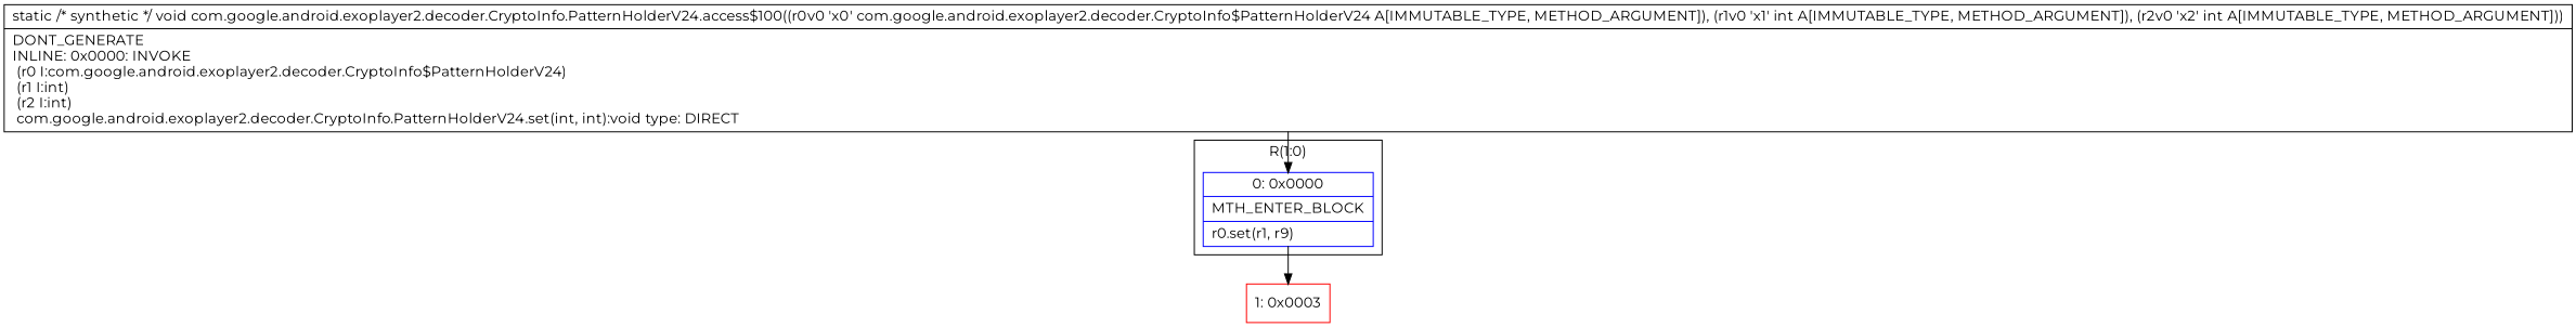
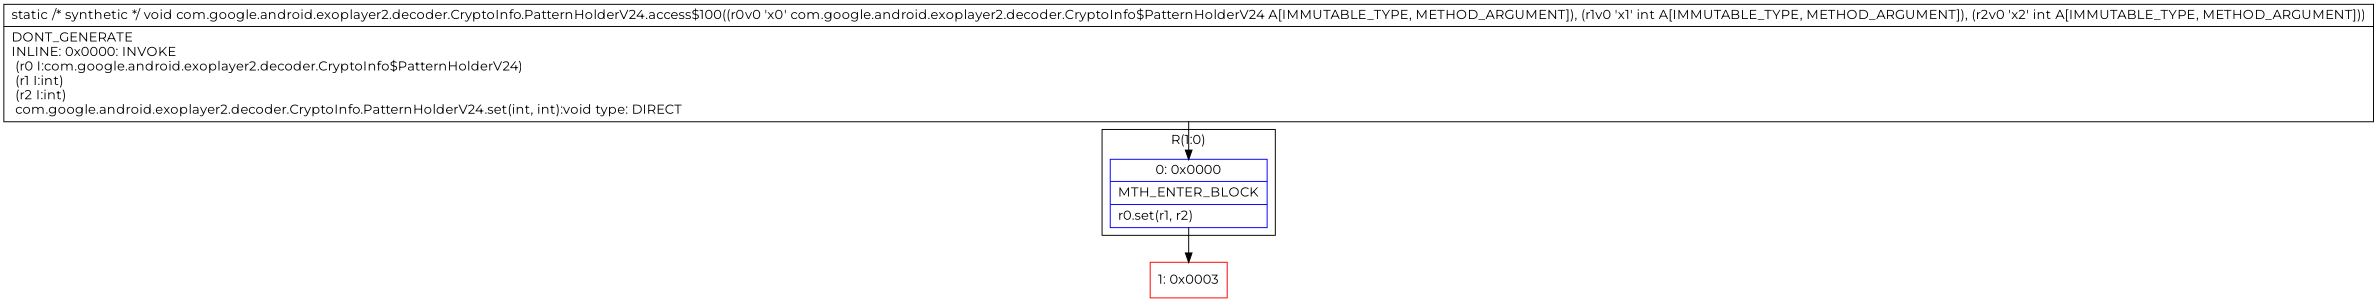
  digraph {
    fontname=Montserrat
    node [shape=record fontname=Montserrat]
    edge [fontname=Montserrat]
-   n1 [color=blue label="{0\:\ 0x0000|MTH_ENTER_BLOCK\l|r0.set(r1, r9)\l}"]
+   n1 [color=blue label="{0\:\ 0x0000|MTH_ENTER_BLOCK\l|r0.set(r1, r2)\l}"]
    n2 [color=red label="{1\:\ 0x0003}"]
    n3 [label="{static \/* synthetic *\/ void com.google.android.exoplayer2.decoder.CryptoInfo.PatternHolderV24.access$100((r0v0 'x0' com.google.android.exoplayer2.decoder.CryptoInfo$PatternHolderV24 A[IMMUTABLE_TYPE, METHOD_ARGUMENT]), (r1v0 'x1' int A[IMMUTABLE_TYPE, METHOD_ARGUMENT]), (r2v0 'x2' int A[IMMUTABLE_TYPE, METHOD_ARGUMENT]))  | DONT_GENERATE\lINLINE: 0x0000: INVOKE  \l  (r0 I:com.google.android.exoplayer2.decoder.CryptoInfo$PatternHolderV24)\l  (r1 I:int)\l  (r2 I:int)\l com.google.android.exoplayer2.decoder.CryptoInfo.PatternHolderV24.set(int, int):void type: DIRECT\l}"]
    subgraph cluster_1 {
      label="R(1:0)"
      n1
    }
    n1 -> n2
    n3 -> n1
  }
